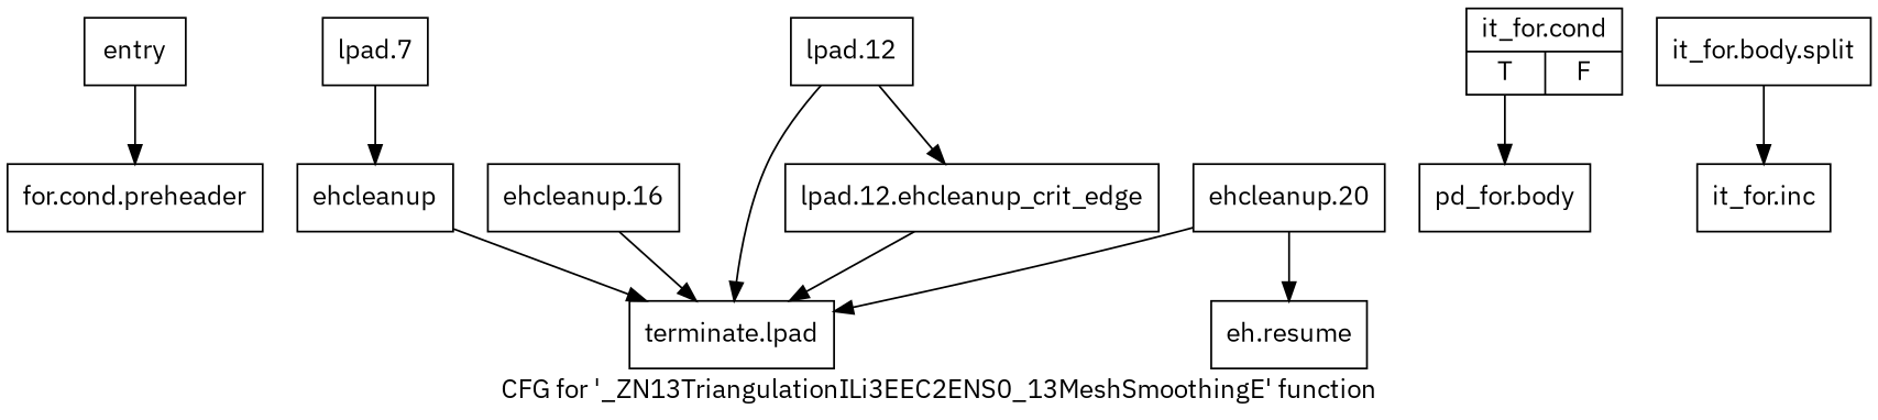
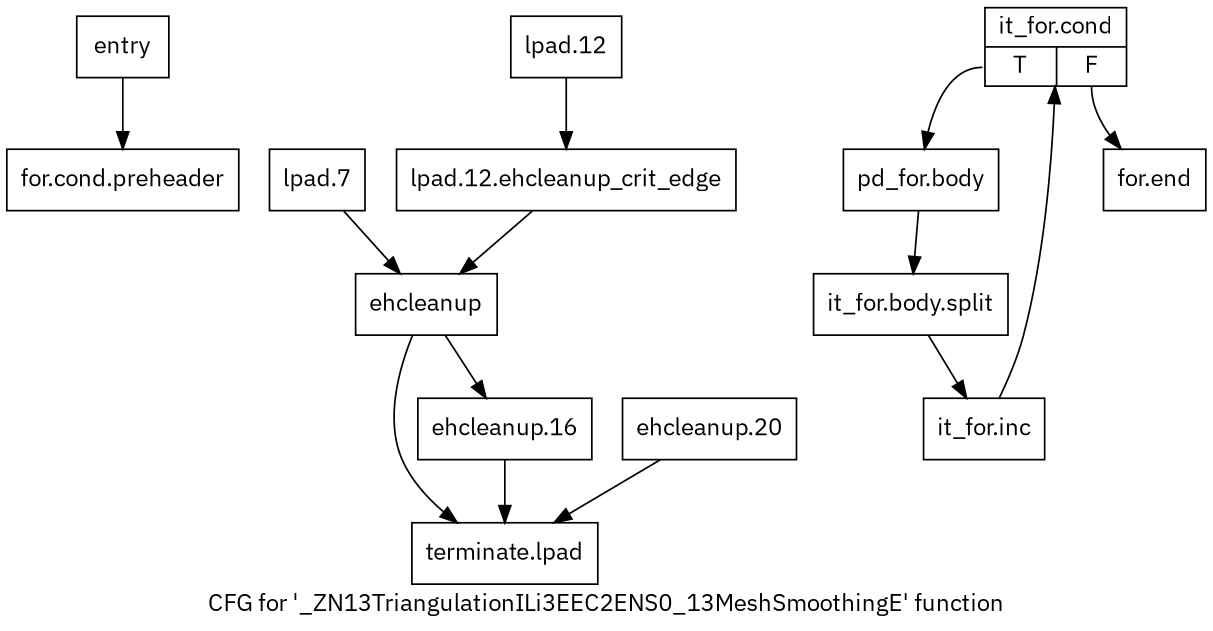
  digraph {
    fontname="IBM Plex Sans"
    label="CFG for '_ZN13TriangulationILi3EEC2ENS0_13MeshSmoothingE' function"
    node [fontname="IBM Plex Sans" shape=record]
    edge [fontname="IBM Plex Sans"]
    n1 [label="{entry}"]
    n2 [label="{for.cond.preheader}"]
    n3 [label="{lpad.7}"]
    n4 [label="{ehcleanup}"]
    n5 [label="{it_for.cond|{<s0>T|<s1>F}}"]
    n6 [label="{pd_for.body}"]
+   n7 [label="{for.end}"]
    n8 [label="{terminate.lpad}"]
    n9 [label="{ehcleanup.16}"]
    n10 [label="{it_for.body.split}"]
    n11 [label="{it_for.inc}"]
    n12 [label="{lpad.12}"]
    n13 [label="{lpad.12.ehcleanup_crit_edge}"]
    n14 [label="{ehcleanup.20}"]
-   n15 [label="{eh.resume}"]
    n1 -> n2
    n3 -> n4
    n4 -> n8
+   n4 -> n9
    n5 -> n6 [tailport=s0]
+   n5 -> n7 [tailport=s1]
+   n6 -> n10
    n9 -> n8
    n10 -> n11
-   n12 -> n8
+   n11 -> n5
    n12 -> n13
-   n13 -> n8
+   n13 -> n4
    n14 -> n8
-   n14 -> n15
  }
